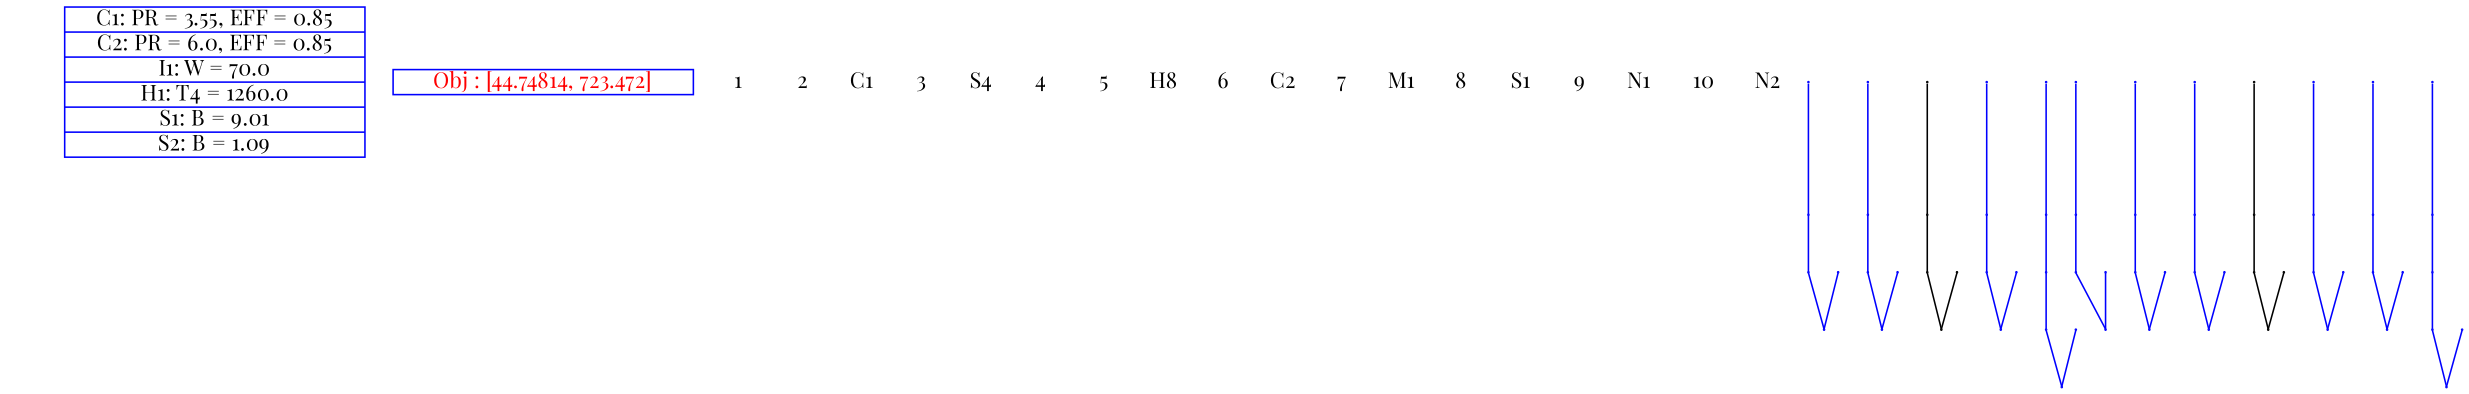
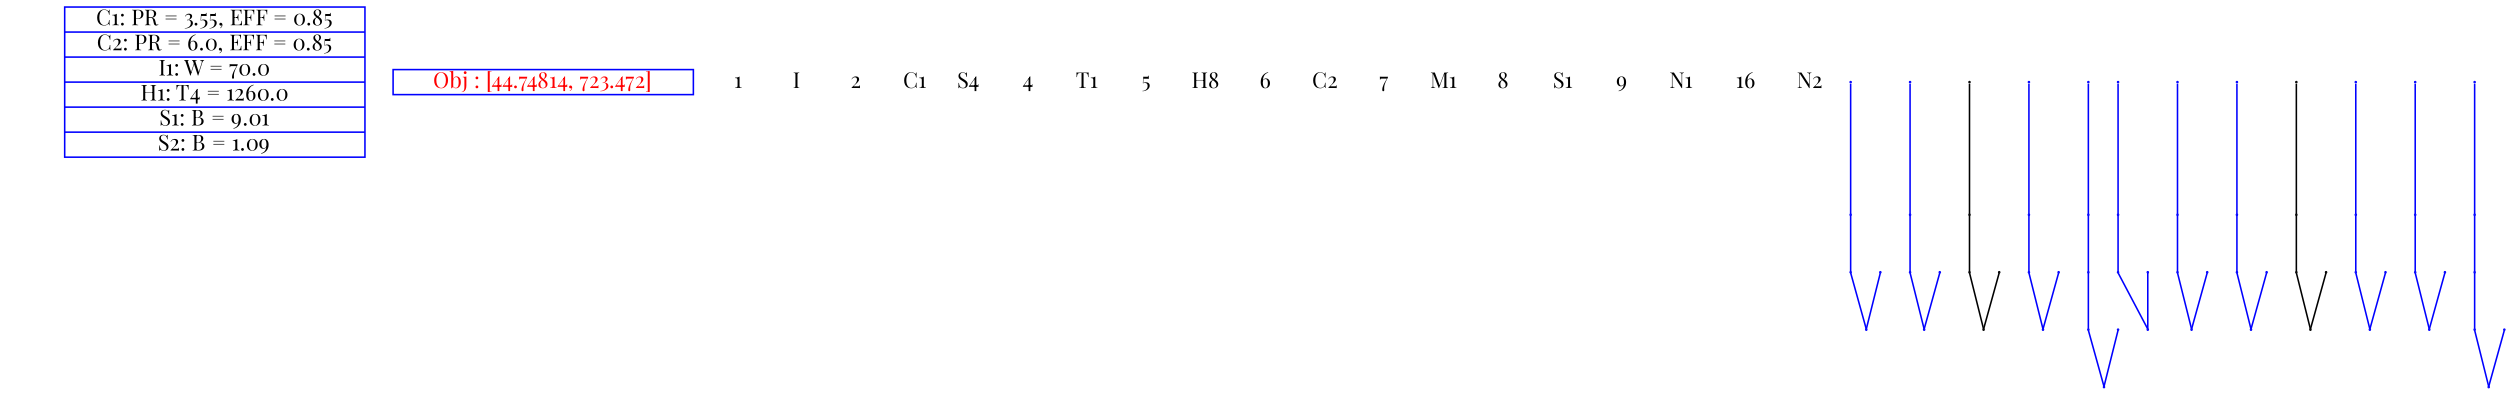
  graph {
    fontname="Playfair Display"
    node [color=blue fixedsize=true fontname="Playfair Display" shape=point]
    edge [color=blue fontname="Playfair Display"]
    sizeNode1 [color=white height=0.01 width=0.01]
    sizeNode2 [color=white height=0.01 width=0.01]
    n3 [height=1.3333333333333333 label="{C1:  PR = 3.55, EFF = 0.85|C2:  PR = 6.0, EFF = 0.85|I1:  W = 70.0|H1:  T4 = 1260.0|S1:  B = 9.01|S2:  B = 1.09}" shape=record width=2.6666666666666665]
    n4 [fontcolor=red height=0.2222222222222222 label="Obj : [44.74814, 723.472]" shape=box width=2.6666666666666665]
    1 [color=white height=0 shape=box width=0 fixedsize=""]
+   n6 [color=white height=0.2222222222222222 label=I shape=box style=filled width=0.2222222222222222]
    2 [color=white height=0 shape=box width=0 fixedsize=""]
    n8 [color=white height=0.2222222222222222 label=C1 shape=box style=filled width=0.2222222222222222]
-   3 [color=white height=0 shape=box width=0 fixedsize=""]
    n10 [color=white height=0.2222222222222222 label=S4 shape=box style=filled width=0.2222222222222222]
    4 [color=white height=0 shape=box width=0 fixedsize=""]
+   n12 [color=white height=0.2222222222222222 label=T1 shape=box style=filled width=0.2222222222222222]
    5 [color=white height=0 shape=box width=0 fixedsize=""]
    n14 [color=white height=0.2222222222222222 label=H8 shape=box style=filled width=0.2222222222222222]
    6 [color=white height=0 shape=box width=0 fixedsize=""]
    n16 [color=white height=0.2222222222222222 label=C2 shape=box style=filled width=0.2222222222222222]
    7 [color=white height=0 shape=box width=0 fixedsize=""]
    n18 [color=white height=0.2222222222222222 label=M1 shape=box style=filled width=0.2222222222222222]
    8 [color=white height=0 shape=box width=0 fixedsize=""]
    n20 [color=white height=0.2222222222222222 label=S1 shape=box style=filled width=0.2222222222222222]
    9 [color=white height=0 shape=box width=0 fixedsize=""]
    n22 [color=white height=0.2222222222222222 label=N1 shape=box style=filled width=0.2222222222222222]
-   10 [color=white height=0 shape=box width=0 fixedsize=""]
+   10 [color=white height=0 shape=box width=0 label=16 fixedsize=""]
    n24 [color=white height=0.2222222222222222 label=N2 shape=box style=filled width=0.2222222222222222]
    "1_e" [height=0.01 width=0.01]
    "1s_e" [height=0.01 width=0.01]
    blankNode195 [height=0.01 width=0.01]
    C1t_nw [height=0.01 width=0.01]
    C1_nw [height=0.01 width=0.01]
    C1_ne [height=0.01 width=0.01]
    C1s_ne [height=0.01 width=0.01]
    blankNode196 [height=0.01 width=0.01]
    S2t_w [height=0.01 width=0.01]
    S2_w [height=0.01 width=0.01]
    C1_e [color=black height=0.01 width=0.01]
    C1s_e [color=black height=0.01 width=0.01]
    blankNode197 [color=black height=0.01 width=0.01]
    T1t_w [color=black height=0.01 width=0.01]
    T1_w [color=black height=0.01 width=0.01]
    S2_ne [height=0.01 width=0.01]
    S2s_ne [height=0.01 width=0.01]
    blankNode198 [height=0.01 width=0.01]
    H1t_w [height=0.01 width=0.01]
    H1_w [height=0.01 width=0.01]
    S2_se [height=0.01 width=0.01]
    S2s_se [height=0.01 width=0.01]
    blankNode199 [height=0.01 width=0.01]
    blankNode200 [height=0.01 width=0.01]
    C2_nw [height=0.01 width=0.01]
    C2t_nw [height=0.01 width=0.01]
    H1_e [height=0.01 width=0.01]
    H1s_e [height=0.01 width=0.01]
    blankNode201 [height=0.01 width=0.01]
    M1t_nw [height=0.01 width=0.01]
    M1_nw [height=0.01 width=0.01]
    M1_e [height=0.01 width=0.01]
    M1s_e [height=0.01 width=0.01]
    blankNode202 [height=0.01 width=0.01]
    T1t_nw [height=0.01 width=0.01]
    T1_nw [height=0.01 width=0.01]
    T1_ne [height=0.01 width=0.01]
    T1s_ne [height=0.01 width=0.01]
    blankNode203 [height=0.01 width=0.01]
    S1t_w [height=0.01 width=0.01]
    S1_w [height=0.01 width=0.01]
    T1_e [color=black height=0.01 width=0.01]
    T1s_e [color=black height=0.01 width=0.01]
    blankNode204 [color=black height=0.01 width=0.01]
    C2t_w [color=black height=0.01 width=0.01]
    C2_w [color=black height=0.01 width=0.01]
    S1_se [height=0.01 width=0.01]
    S1s_se [height=0.01 width=0.01]
    blankNode205 [height=0.01 width=0.01]
    N1t_w [height=0.01 width=0.01]
    N1_w [height=0.01 width=0.01]
    S1_ne [height=0.01 width=0.01]
    S1s_ne [height=0.01 width=0.01]
    blankNode206 [height=0.01 width=0.01]
    N2t_w [height=0.01 width=0.01]
    N2_w [height=0.01 width=0.01]
    M1_sw [height=0.01 width=0.01]
    M1s_sw [height=0.01 width=0.01]
    blankNode207 [height=0.01 width=0.01]
    blankNode208 [height=0.01 width=0.01]
    C2_ne [height=0.01 width=0.01]
    C2t_ne [height=0.01 width=0.01]
    "1_e" -- "1s_e"
    "1s_e" -- blankNode195
    blankNode195 -- C1t_nw
    C1_nw -- C1t_nw
    C1_ne -- C1s_ne
    C1s_ne -- blankNode196
    blankNode196 -- S2t_w
    S2_w -- S2t_w
    C1_e -- C1s_e [color=black]
    C1s_e -- blankNode197 [color=black]
    blankNode197 -- T1t_w [color=black]
    T1_w -- T1t_w [color=black]
    S2_ne -- S2s_ne
    S2s_ne -- blankNode198
    blankNode198 -- H1t_w
    H1_w -- H1t_w
    S2_se -- S2s_se
    S2s_se -- blankNode199
    blankNode199 -- blankNode200
    blankNode200 -- C2t_nw
    C2_nw -- C2t_nw
    H1_e -- H1s_e
    H1s_e -- blankNode201
    blankNode201 -- M1t_nw
    M1_nw -- M1t_nw
    M1_e -- M1s_e
    M1s_e -- blankNode202
    blankNode202 -- T1t_nw
    T1_nw -- T1t_nw
    T1_ne -- T1s_ne
    T1s_ne -- blankNode203
    blankNode203 -- S1t_w
    S1_w -- S1t_w
    T1_e -- T1s_e [color=black]
    T1s_e -- blankNode204 [color=black]
    blankNode204 -- C2t_w [color=black]
    C2_w -- C2t_w [color=black]
    S1_se -- S1s_se
    S1s_se -- blankNode205
    blankNode205 -- N1t_w
    N1_w -- N1t_w
    S1_ne -- S1s_ne
    S1s_ne -- blankNode206
    blankNode206 -- N2t_w
    N2_w -- N2t_w
    M1_sw -- M1s_sw
    M1s_sw -- blankNode207
    blankNode207 -- blankNode208
    blankNode208 -- C2t_ne
    C2_ne -- C2t_ne
  }
